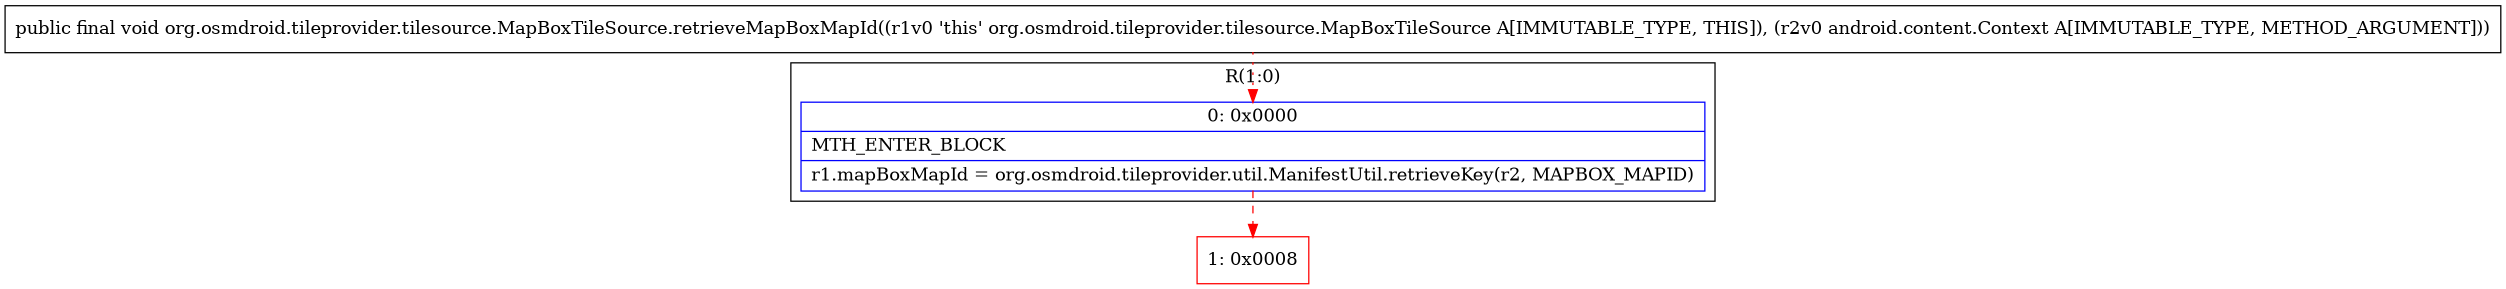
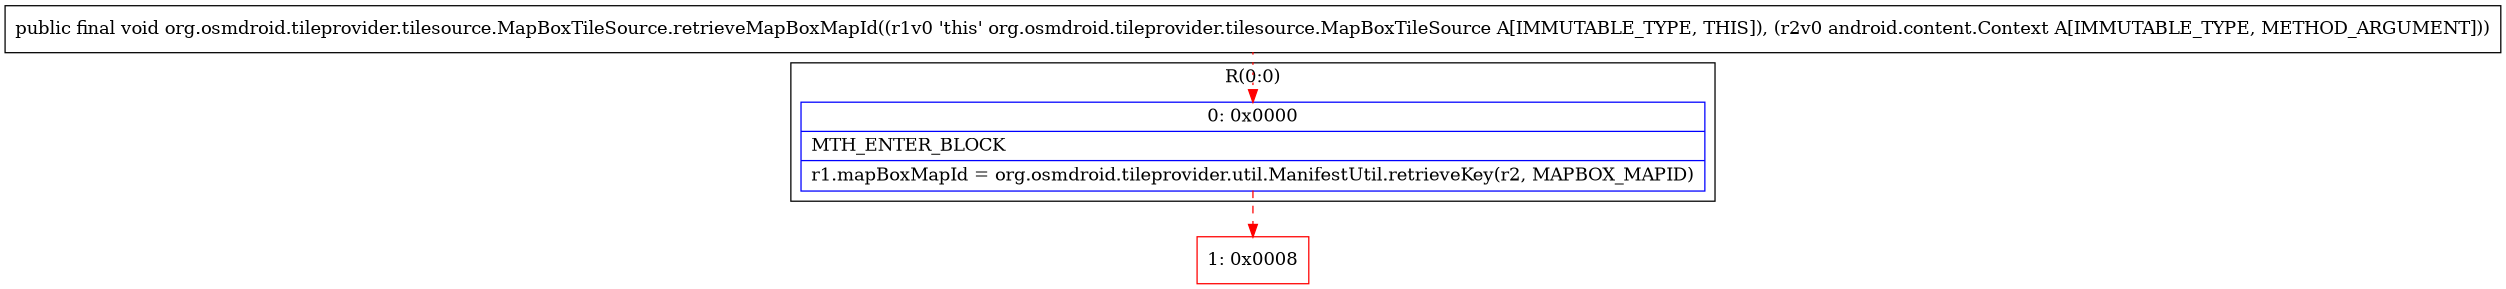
  digraph {
    node [shape=record]
    edge [color=red]
    n1 [color=blue label="{0\:\ 0x0000|MTH_ENTER_BLOCK\l|r1.mapBoxMapId = org.osmdroid.tileprovider.util.ManifestUtil.retrieveKey(r2, MAPBOX_MAPID)\l}"]
    n2 [color=red label="{1\:\ 0x0008}"]
    n3 [label="{public final void org.osmdroid.tileprovider.tilesource.MapBoxTileSource.retrieveMapBoxMapId((r1v0 'this' org.osmdroid.tileprovider.tilesource.MapBoxTileSource A[IMMUTABLE_TYPE, THIS]), (r2v0 android.content.Context A[IMMUTABLE_TYPE, METHOD_ARGUMENT])) }"]
    subgraph cluster_1 {
-     label="R(1:0)"
+     label="R(0:0)"
      n1
    }
    n1 -> n2 [style=dashed]
    n3 -> n1 [style=dotted]
  }
